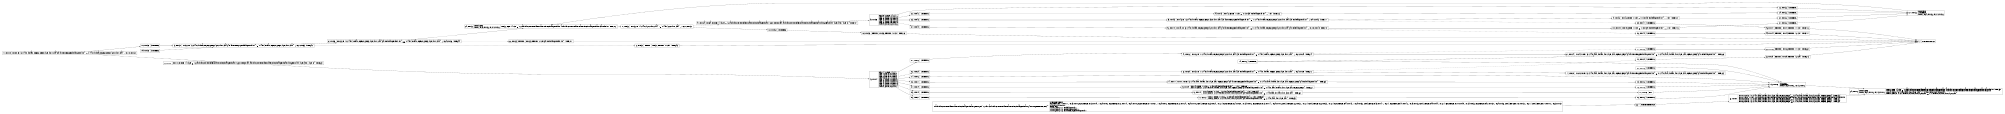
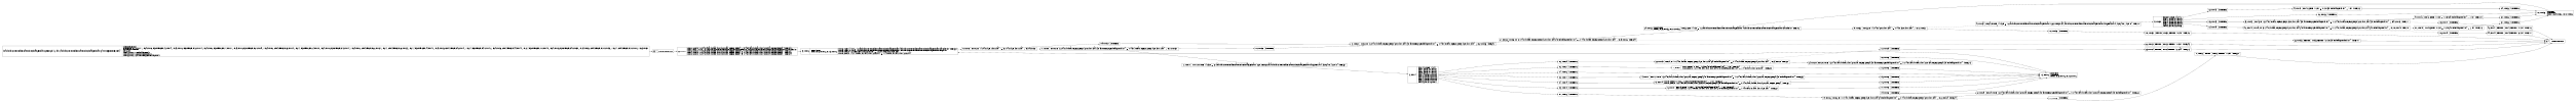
  digraph {
    rankdir=LR
    node [shape=record]
    n1 [label="{66\:\ ?|MTH_ENTER_BLOCK\l}"]
    n2 [label="{68\:\ 0x0000|0x0000: CONST  (r0 I:??[int, float, boolean, short, byte, char, OBJECT, ARRAY]) = (0 ??[int, float, boolean, short, byte, char, OBJECT, ARRAY])  (LINE:646)\l0x0001: IPUT  (r0 I:int), (r8 I:androidx.core.text.BidiFormatter$DirectionalityEstimator) androidx.core.text.BidiFormatter.DirectionalityEstimator.charIndex int \l0x0003: CONST  (r1 I:??[int, float, boolean, short, byte, char, OBJECT, ARRAY]) = (0 ??[int, float, boolean, short, byte, char, OBJECT, ARRAY])  (LINE:647)\l0x0004: CONST  (r2 I:??[int, float, boolean, short, byte, char, OBJECT, ARRAY]) = (0 ??[int, float, boolean, short, byte, char, OBJECT, ARRAY])  (LINE:648)\l0x0005: CONST  (r3 I:??[int, float, boolean, short, byte, char, OBJECT, ARRAY]) = (0 ??[int, float, boolean, short, byte, char, OBJECT, ARRAY])  (LINE:649)\l}"]
    n3 [label="{69\:\ 0x0006|LOOP_START\lLOOP:0: B:69:0x0006\-\>B:113:0x0006\l|0x0006: IGET  (r4 I:int) = (r8 I:androidx.core.text.BidiFormatter$DirectionalityEstimator) androidx.core.text.BidiFormatter.DirectionalityEstimator.charIndex int  (LINE:650)\l0x0008: IGET  (r5 I:int) = (r8 I:androidx.core.text.BidiFormatter$DirectionalityEstimator) androidx.core.text.BidiFormatter.DirectionalityEstimator.length int \l0x000a: CONST  (r6 I:??[int, float, short, byte, char]) = (\-1 ??[int, float, short, byte, char]) \l0x000b: CONST  (r7 I:??[boolean, int, float, short, byte, char]) = (1 ??[boolean, int, float, short, byte, char]) \l}"]
+   n4 [label="{70\:\ 0x000c|0x000c: IF  (r4 I:??[int, byte, short, char]) \>= (r5 I:??[int, byte, short, char])  \-\> B:109:0x0030 \l}"]
    n5 [label="{71\:\ 0x000e|0x000e: IF  (r3 I:??[int, boolean, OBJECT, ARRAY, byte, short, char] A[D('firstNonEmptyEmbeddingLevel' int)]) != (0 ??[int, boolean, OBJECT, ARRAY, byte, short, char])  \-\> B:110:0x0030 \l}"]
    n6 [label="{109\:\ 0x0030|SYNTHETIC\l}"]
    n7 [label="{72\:\ 0x0010|0x0010: INVOKE  (r4 I:byte) = (r8 I:androidx.core.text.BidiFormatter$DirectionalityEstimator) type: VIRTUAL call: androidx.core.text.BidiFormatter.DirectionalityEstimator.dirTypeForward():byte A[MD:():byte (m)] (LINE:651)\l}"]
    n8 [label="{110\:\ 0x0030|SYNTHETIC\l}"]
    n9 [label="{85\:\ 0x0030|0x0030: IF  (r3 I:??[int, boolean, OBJECT, ARRAY, byte, short, char] A[D('firstNonEmptyEmbeddingLevel' int)]) != (0 ??[int, boolean, OBJECT, ARRAY, byte, short, char])  \-\> B:87:0x0033  (LINE:692)\l}"]
    n10 [label="{73\:\ 0x0014|0x0014: SWITCH  (r4 I:??)\l case 0: goto B:108:0x002b\l case 1: goto B:107:0x0026\l case 2: goto B:107:0x0026\l case 9: goto B:114:0x0006\l case 14: goto B:106:0x0021\l case 15: goto B:106:0x0021\l case 16: goto B:105:0x001d\l case 17: goto B:105:0x001d\l case 18: goto B:104:0x0019\l default: goto B:103:0x0017 \l}"]
    n11 [label="{103\:\ 0x0017|SYNTHETIC\l}"]
    n12 [label="{104\:\ 0x0019|SYNTHETIC\l}"]
    n13 [label="{105\:\ 0x001d|SYNTHETIC\l}"]
    n14 [label="{106\:\ 0x0021|SYNTHETIC\l}"]
    n15 [label="{107\:\ 0x0026|SYNTHETIC\l}"]
    n16 [label="{108\:\ 0x002b|SYNTHETIC\l}"]
    n17 [label="{114\:\ 0x0006|SYNTHETIC\l}"]
    n18 [label="{74\:\ 0x0017|0x0017: MOVE  (r3 I:??[int, float, boolean, short, byte, char, OBJECT, ARRAY] A[D('firstNonEmptyEmbeddingLevel' int)]) = (r1 I:??[int, float, boolean, short, byte, char, OBJECT, ARRAY] A[D('embeddingLevel' int)])  (LINE:685)\l}"]
    n19 [label="{75\:\ 0x0019|0x0019: ARITH  (r1 I:int) = (r1 I:int A[D('embeddingLevel' int)]) + (\-1 int)  (LINE:663)\l0x001b: CONST  (r2 I:??[int, float, boolean, short, byte, char, OBJECT, ARRAY] A[D('embeddingLevelDir' int)]) = (0 ??[int, float, boolean, short, byte, char, OBJECT, ARRAY])  (LINE:667)\l}"]
    n20 [label="{76\:\ 0x001d|0x001d: ARITH  (r1 I:int) = (r1 I:int A[D('embeddingLevel' int)]) + (1 int)  (LINE:659)\l0x001f: CONST  (r2 I:??[boolean, int, float, short, byte, char] A[D('embeddingLevelDir' int)]) = (1 ??[boolean, int, float, short, byte, char])  (LINE:660)\l}"]
    n21 [label="{77\:\ 0x0021|0x0021: ARITH  (r1 I:int) = (r1 I:int A[D('embeddingLevel' int)]) + (1 int)  (LINE:654)\l0x0023: CONST  (r2 I:??[int, float, short, byte, char] A[D('embeddingLevelDir' int)]) = (\-1 ??[int, float, short, byte, char])  (LINE:655)\l}"]
    n22 [label="{79\:\ 0x0026|0x0026: IF  (r1 I:??[int, boolean, OBJECT, ARRAY, byte, short, char] A[D('embeddingLevel' int)]) != (0 ??[int, boolean, OBJECT, ARRAY, byte, short, char])  \-\> B:81:0x0029  (LINE:679)\l}"]
    n23 [label="{82\:\ 0x002b|0x002b: IF  (r1 I:??[int, boolean, OBJECT, ARRAY, byte, short, char] A[D('embeddingLevel' int)]) != (0 ??[int, boolean, OBJECT, ARRAY, byte, short, char])  \-\> B:84:0x002e  (LINE:672)\l}"]
    n24 [label="{113\:\ 0x0006|LOOP_END\lSYNTHETIC\lLOOP:0: B:69:0x0006\-\>B:113:0x0006\l}"]
    n25 [label="{115\:\ 0x0006|SYNTHETIC\l}"]
    n26 [label="{116\:\ 0x0006|SYNTHETIC\l}"]
-   n27 [label="{117\:\ 0x0006|IPUT\l}"]
+   n27 [label="{117\:\ 0x0006|SYNTHETIC\l}"]
    n28 [label="{118\:\ 0x0006|SYNTHETIC\l}"]
    n29 [label="{81\:\ 0x0029|0x0029: MOVE  (r3 I:??[int, float, boolean, short, byte, char, OBJECT, ARRAY] A[D('firstNonEmptyEmbeddingLevel' int)]) = (r1 I:??[int, float, boolean, short, byte, char, OBJECT, ARRAY] A[D('embeddingLevel' int)])  (LINE:682)\l}"]
    n30 [label="{111\:\ 0x0028|SYNTHETIC\l}"]
    n31 [label="{80\:\ 0x0028|RETURN\l|0x0028: RETURN  (r7 I:int)  (LINE:680)\l}"]
    n32 [label="{119\:\ 0x0006|SYNTHETIC\l}"]
    n33 [label="{67\:\ ?|MTH_EXIT_BLOCK\l}"]
    n34 [label="{84\:\ 0x002e|0x002e: MOVE  (r3 I:??[int, float, boolean, short, byte, char, OBJECT, ARRAY] A[D('firstNonEmptyEmbeddingLevel' int)]) = (r1 I:??[int, float, boolean, short, byte, char, OBJECT, ARRAY] A[D('embeddingLevel' int)])  (LINE:675)\l}"]
    n35 [label="{112\:\ 0x002d|SYNTHETIC\l}"]
    n36 [label="{83\:\ 0x002d|RETURN\l|0x002d: RETURN  (r6 I:call)  (LINE:673)\l}"]
    n37 [label="{120\:\ 0x0006|SYNTHETIC\l}"]
    n38 [label="{86\:\ 0x0032|RETURN\l|0x0032: RETURN  (r0 I:int)  (LINE:695)\l}"]
    n39 [label="{87\:\ 0x0033|0x0033: IF  (r2 I:??[int, boolean, OBJECT, ARRAY, byte, short, char] A[D('embeddingLevelDir' int)]) == (0 ??[int, boolean, OBJECT, ARRAY, byte, short, char])  \-\> B:89:0x0036  (LINE:699)\l}"]
    n40 [label="{88\:\ 0x0035|RETURN\l|0x0035: RETURN  (r2 I:int A[D('embeddingLevelDir' int)])  (LINE:701)\l}"]
    n41 [label="{89\:\ 0x0036|LOOP_START\lLOOP:1: B:89:0x0036\-\>B:127:0x0036\l|0x0036: IGET  (r4 I:int) = (r8 I:androidx.core.text.BidiFormatter$DirectionalityEstimator) androidx.core.text.BidiFormatter.DirectionalityEstimator.charIndex int  (LINE:706)\l}"]
    n42 [label="{90\:\ 0x0038|0x0038: IF  (r4 I:??[int, byte, short, char]) \<= (0 ??[int, byte, short, char])  \-\> B:121:0x0052 \l}"]
    n43 [label="{91\:\ 0x003a|0x003a: INVOKE  (r4 I:byte) = (r8 I:androidx.core.text.BidiFormatter$DirectionalityEstimator) type: VIRTUAL call: androidx.core.text.BidiFormatter.DirectionalityEstimator.dirTypeBackward():byte A[MD:():byte (m)] (LINE:707)\l}"]
    n44 [label="{121\:\ 0x0052|SYNTHETIC\l}"]
    n45 [label="{92\:\ 0x003e|0x003e: SWITCH  (r4 I:??)\l case 14: goto B:124:0x004b\l case 15: goto B:124:0x004b\l case 16: goto B:123:0x0045\l case 17: goto B:123:0x0045\l case 18: goto B:122:0x0042\l default: goto B:128:0x0036 \l}"]
    n46 [label="{102\:\ 0x0052|RETURN\l|0x0052: RETURN  (r0 I:int)  (LINE:728)\l}"]
    n47 [label="{122\:\ 0x0042|SYNTHETIC\l}"]
    n48 [label="{123\:\ 0x0045|SYNTHETIC\l}"]
    n49 [label="{124\:\ 0x004b|SYNTHETIC\l}"]
    n50 [label="{128\:\ 0x0036|SYNTHETIC\l}"]
    n51 [label="{94\:\ 0x0042|0x0042: ARITH  (r1 I:int) = (r1 I:int A[D('embeddingLevel' int)]) + (1 int)  (LINE:723)\l}"]
    n52 [label="{95\:\ 0x0045|0x0045: IF  (r3 I:??[int, boolean, OBJECT, ARRAY, byte, short, char] A[D('firstNonEmptyEmbeddingLevel' int)]) != (r1 I:??[int, boolean, OBJECT, ARRAY, byte, short, char] A[D('embeddingLevel' int)])  \-\> B:97:0x0048  (LINE:717)\l}"]
    n53 [label="{98\:\ 0x004b|0x004b: IF  (r3 I:??[int, boolean, OBJECT, ARRAY, byte, short, char] A[D('firstNonEmptyEmbeddingLevel' int)]) != (r1 I:??[int, boolean, OBJECT, ARRAY, byte, short, char] A[D('embeddingLevel' int)])  \-\> B:100:0x004e  (LINE:710)\l}"]
    n54 [label="{127\:\ 0x0036|LOOP_END\lSYNTHETIC\lLOOP:1: B:89:0x0036\-\>B:127:0x0036\l}"]
    n55 [label="{129\:\ 0x0036|SYNTHETIC\l}"]
    n56 [label="{97\:\ 0x0048|0x0048: ARITH  (r1 I:int) = (r1 I:int A[D('embeddingLevel' int)]) + (\-1 int)  (LINE:720)\l}"]
    n57 [label="{125\:\ 0x0047|SYNTHETIC\l}"]
    n58 [label="{130\:\ 0x0036|SYNTHETIC\l}"]
    n59 [label="{96\:\ 0x0047|RETURN\l|0x0047: RETURN  (r7 I:int)  (LINE:718)\l}"]
    n60 [label="{100\:\ 0x004e|0x004e: ARITH  (r1 I:int) = (r1 I:int A[D('embeddingLevel' int)]) + (\-1 int)  (LINE:713)\l}"]
    n61 [label="{126\:\ 0x004d|SYNTHETIC\l}"]
    n62 [label="{131\:\ 0x0036|SYNTHETIC\l}"]
    n63 [label="{99\:\ 0x004d|RETURN\l|0x004d: RETURN  (r6 I:int)  (LINE:711)\l}"]
    n64 [label="{int androidx.core.text.BidiFormatter.DirectionalityEstimator.getEntryDir((r8 'this' I:androidx.core.text.BidiFormatter$DirectionalityEstimator A[IMMUTABLE_TYPE, THIS]))  | USE_LINES_HINTS\lBACK_EDGE: B:74:0x0017 \-\> B:69:0x0006, BACK_EDGE: B:75:0x0019 \-\> B:69:0x0006, BACK_EDGE: B:76:0x001d \-\> B:69:0x0006, BACK_EDGE: B:77:0x0021 \-\> B:69:0x0006, BACK_EDGE: B:81:0x0029 \-\> B:69:0x0006, CROSS_EDGE: B:83:0x002d \-\> B:67:?, BACK_EDGE: B:84:0x002e \-\> B:69:0x0006, BACK_EDGE: B:73:0x0014 \-\> B:69:0x0006, CROSS_EDGE: B:86:0x0032 \-\> B:67:?, CROSS_EDGE: B:88:0x0035 \-\> B:67:?, BACK_EDGE: B:94:0x0042 \-\> B:89:0x0036, CROSS_EDGE: B:96:0x0047 \-\> B:67:?, BACK_EDGE: B:97:0x0048 \-\> B:89:0x0036, CROSS_EDGE: B:99:0x004d \-\> B:67:?, BACK_EDGE: B:100:0x004e \-\> B:89:0x0036, BACK_EDGE: B:92:0x003e \-\> B:89:0x0036, CROSS_EDGE: B:102:0x0052 \-\> B:67:?, CROSS_EDGE: B:70:0x000c \-\> B:85:0x0030\lINLINE_NOT_NEEDED\lDebug Info:\l  0x0004\-0x0087: r1 'embeddingLevel' I\l  0x0005\-0x0087: r2 'embeddingLevelDir' I\l  0x0006\-0x0087: r3 'firstNonEmptyEmbeddingLevel' I\l}"]
    n1 -> n2
    n2 -> n3
+   n3 -> n4
+   n4 -> n5 [style=dashed]
+   n4 -> n6
    n5 -> n7 [style=solid]
    n5 -> n8
    n6 -> n9
    n7 -> n10
    n8 -> n9
    n9 -> n38 [style=dashed]
    n9 -> n39
    n10 -> n11
    n10 -> n12
    n10 -> n13
    n10 -> n14
    n10 -> n15
    n10 -> n16
    n10 -> n17
    n11 -> n18
    n12 -> n19
    n13 -> n20
    n14 -> n21
    n15 -> n22
    n16 -> n23
    n17 -> n24
    n18 -> n25
    n19 -> n26
    n20 -> n27
    n21 -> n28
    n22 -> n29
    n22 -> n30 [style=dashed]
    n23 -> n34
    n23 -> n35 [style=dashed]
    n24 -> n3
    n25 -> n24
    n26 -> n24
    n27 -> n24
    n28 -> n24
    n30 -> n31
    n31 -> n33
    n32 -> n24
    n32 -> n29
    n35 -> n36
    n36 -> n33
    n37 -> n24
    n38 -> n33
    n39 -> n40 [style=dashed]
    n39 -> n41
    n40 -> n33
    n41 -> n42
    n42 -> n43 [style=dashed]
    n42 -> n44
    n43 -> n45
    n44 -> n46
    n45 -> n47
    n45 -> n48
    n45 -> n49
    n45 -> n50
    n46 -> n33
    n47 -> n51
    n48 -> n52
    n49 -> n53
    n50 -> n54
    n51 -> n55
    n52 -> n56
    n52 -> n57 [style=dashed]
    n53 -> n60
    n53 -> n61 [style=dashed]
    n54 -> n41
    n55 -> n54
    n56 -> n58
    n57 -> n59
    n58 -> n54
    n59 -> n33
    n60 -> n62
    n61 -> n63
    n62 -> n54
    n63 -> n33
    n64 -> n1
  }
